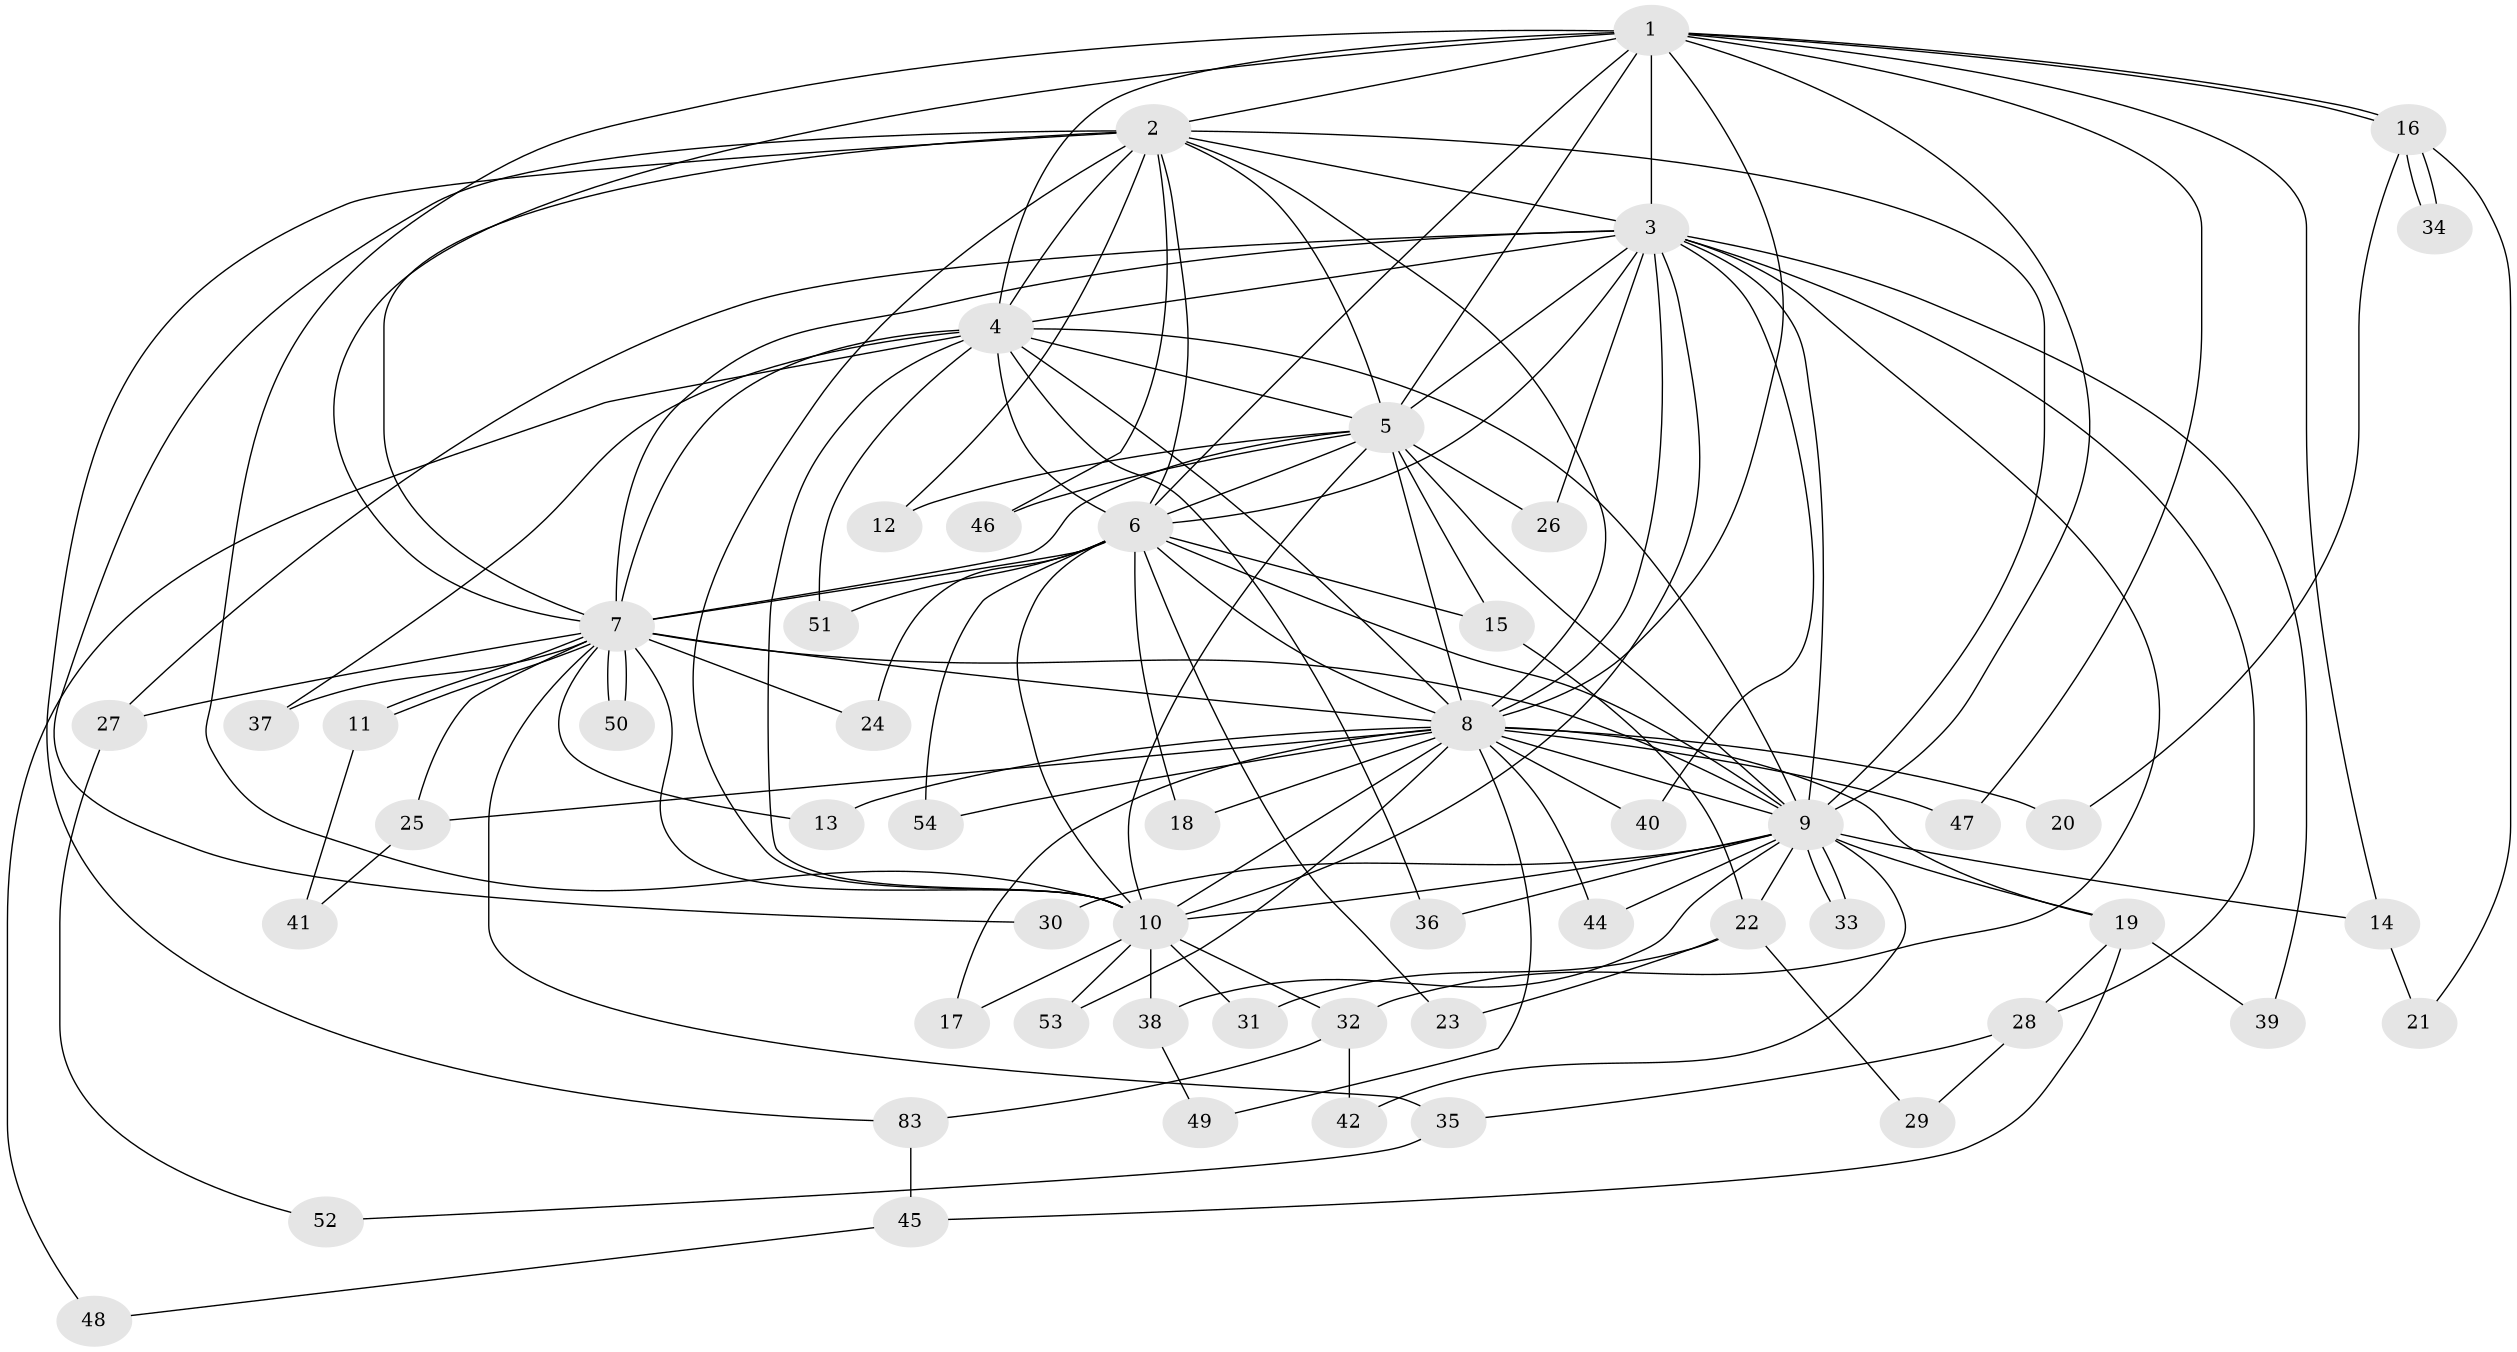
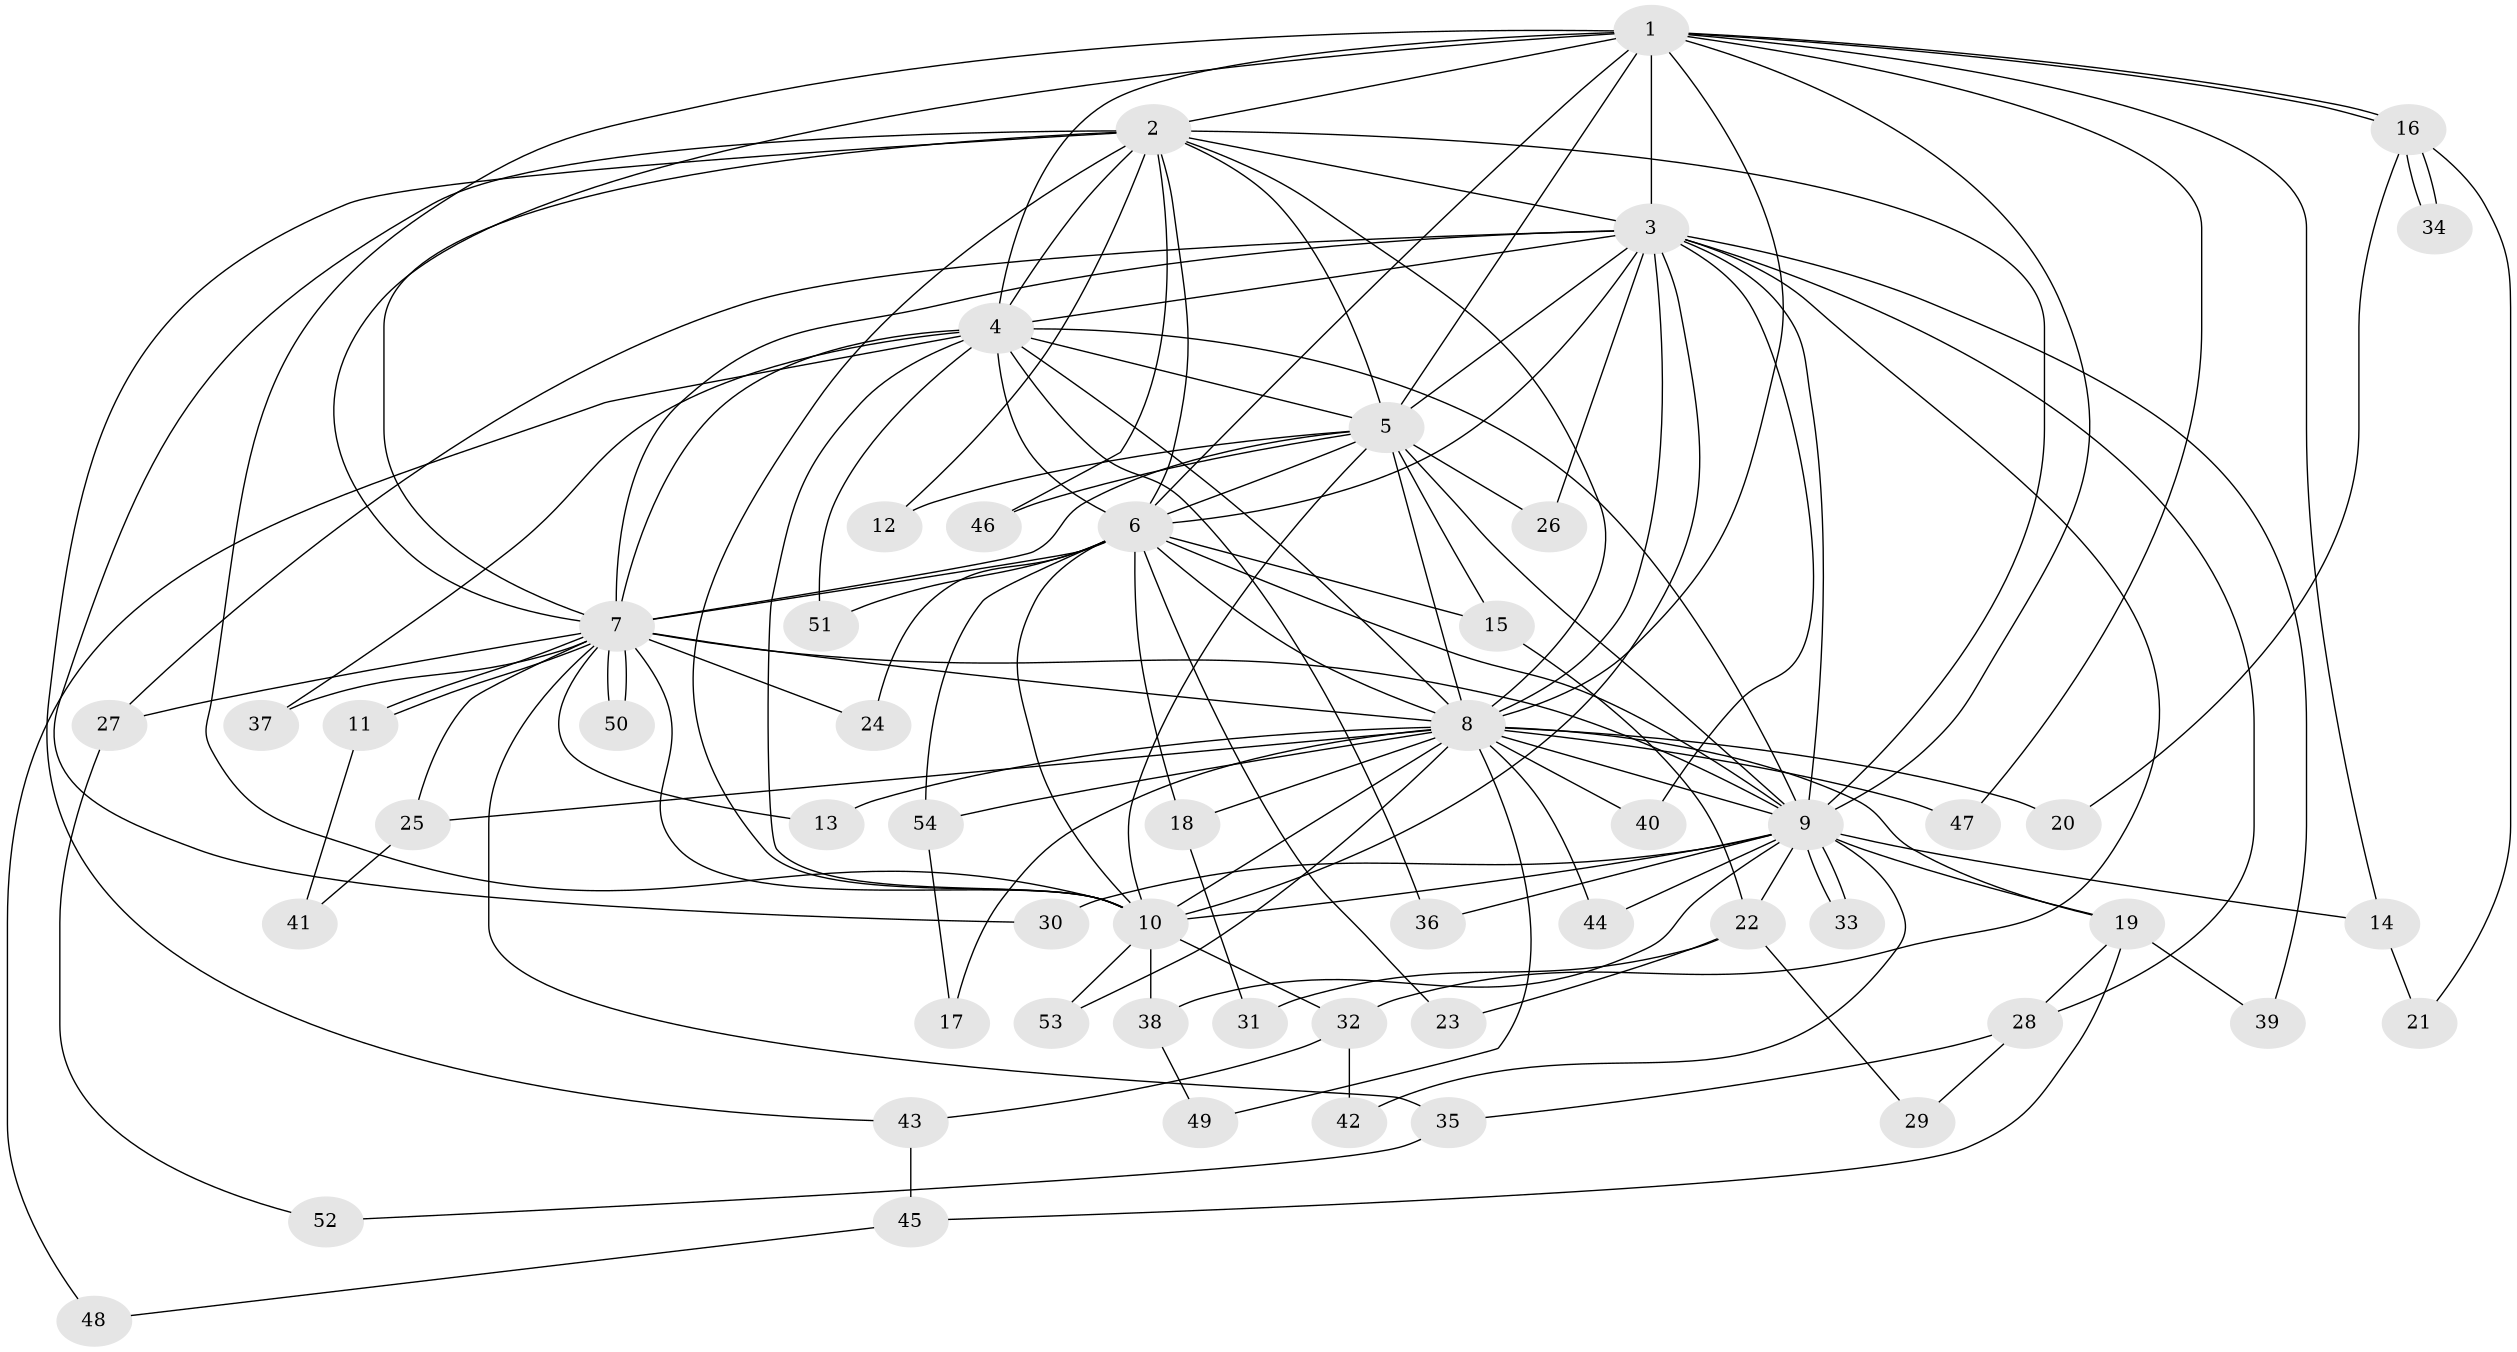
  graph {
    node [color=gray90 style=filled]
    1
    2
    3
    4
    5
    6
    7
    8
    9
    10
    14
    16
    47
-   43 [label=83]
+   43
    12
    30
    46
    26
    27
    28
    32
    39
    40
    36
    37
    48
    51
    15
    18
    23
    24
    54
    11
    13
    25
    35
    50
    17
    19
    20
    44
    49
    53
    22
    33
    38
    42
    31
    21
    34
    45
    52
    29
    41
    1 -- 2
    1 -- 3
    1 -- 4
    1 -- 5
    1 -- 6
    1 -- 7
    1 -- 8
    1 -- 9
    1 -- 10
    1 -- 14
    1 -- 16
    1 -- 16
    1 -- 47
    2 -- 3
    2 -- 4
    2 -- 5
    2 -- 6
    2 -- 7
    2 -- 8
    2 -- 9
    2 -- 10
    2 -- 43
    2 -- 12
    2 -- 30
    2 -- 46
    3 -- 4
    3 -- 5
    3 -- 6
    3 -- 7
    3 -- 8
    3 -- 9
    3 -- 10
    3 -- 26
    3 -- 27
    3 -- 28
    3 -- 32
    3 -- 39
    3 -- 40
    4 -- 5
    4 -- 6
    4 -- 7
    4 -- 8
    4 -- 9
    4 -- 10
    4 -- 36
    4 -- 37
    4 -- 48
    4 -- 51
    5 -- 6
    5 -- 7
    5 -- 8
    5 -- 9
    5 -- 10
    5 -- 12
    5 -- 46
    5 -- 26
    5 -- 15
    6 -- 7
    6 -- 8
    6 -- 9
    6 -- 10
    6 -- 51
    6 -- 15
    6 -- 18
    6 -- 23
    6 -- 24
    6 -- 54
    7 -- 8
    7 -- 9
    7 -- 10
    7 -- 27
    7 -- 37
    7 -- 24
    7 -- 11
    7 -- 11
    7 -- 13
    7 -- 25
    7 -- 35
    7 -- 50
    7 -- 50
    8 -- 9
    8 -- 10
    8 -- 47
    8 -- 40
    8 -- 18
    8 -- 54
    8 -- 13
    8 -- 25
    8 -- 17
    8 -- 19
    8 -- 20
    8 -- 44
    8 -- 49
    8 -- 53
    9 -- 10
    9 -- 14
    9 -- 30
    9 -- 36
    9 -- 19
    9 -- 44
    9 -- 22
    9 -- 33
    9 -- 33
    9 -- 38
    9 -- 42
    10 -- 32
-   10 -- 17
+   54 -- 17
    10 -- 53
    10 -- 38
-   10 -- 31
+   18 -- 31
    14 -- 21
    16 -- 20
    16 -- 21
    16 -- 34
    16 -- 34
    43 -- 45
    27 -- 52
    28 -- 35
    28 -- 29
    32 -- 43
    32 -- 42
    15 -- 22
    11 -- 41
    25 -- 41
    35 -- 52
    19 -- 28
    19 -- 39
    19 -- 45
    22 -- 23
    22 -- 31
    22 -- 29
    38 -- 49
    45 -- 48
  }
